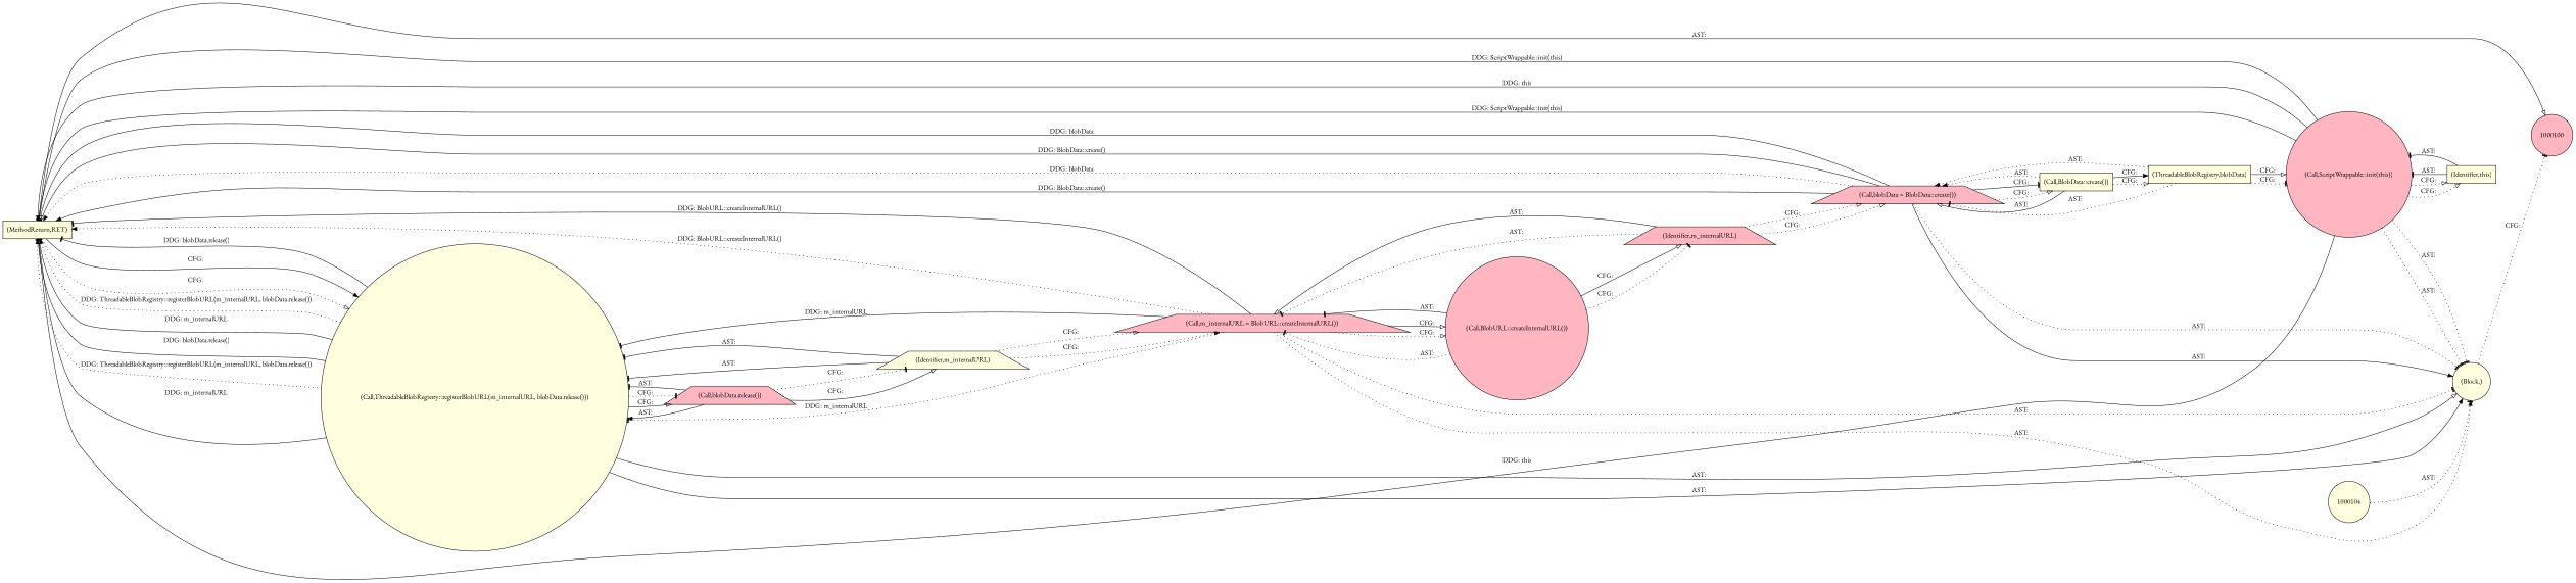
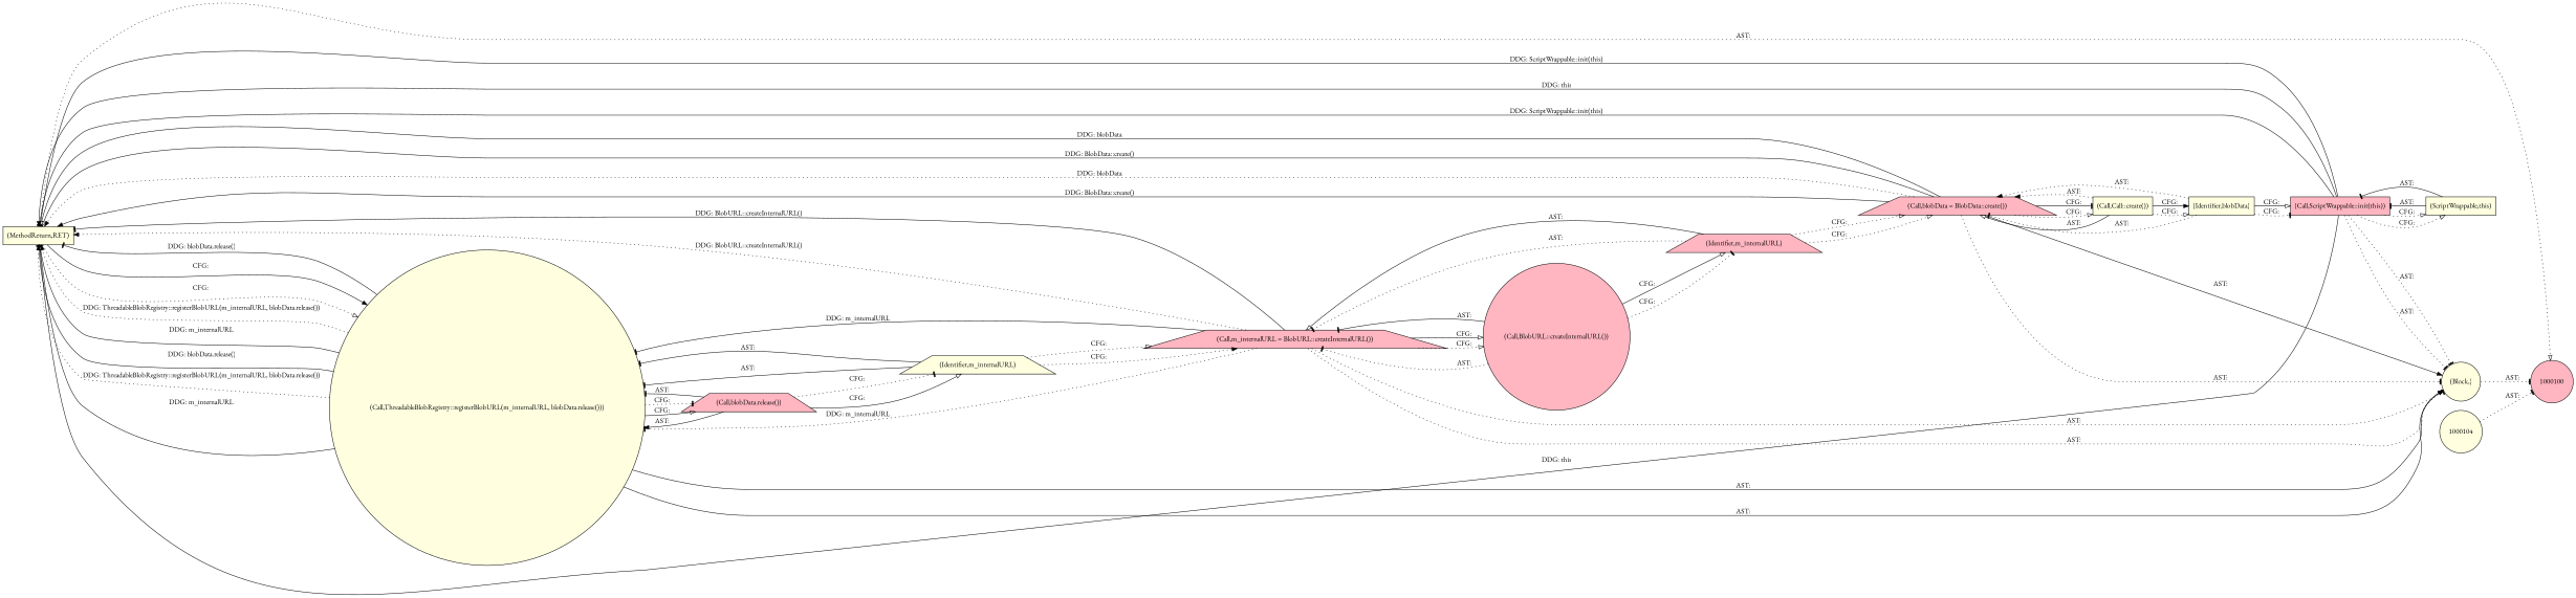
  digraph {
    fontname="EB Garamond"
    rankdir=LR
    node [fillcolor=lightyellow fontname="EB Garamond" shape=box style=filled]
    edge [arrowhead=tee fontname="EB Garamond" style=solid]
    n1 [label="(MethodReturn,RET)"]
    n2 [label="(Call,ThreadableBlobRegistry::registerBlobURL(m_internalURL, blobData.release()))" shape=circle]
    1000100 [fillcolor=lightpink shape=circle]
    n4 [label="(Block,)" shape=circle]
    n5 [fillcolor=lightpink label="(Call,blobData.release())" shape=trapezium]
-   n6 [label="(Identifier,this)"]
-   n7 [fillcolor=lightpink label="(Call,ScriptWrappable::init(this))" shape=circle]
+   n6 [label="(ScriptWrappable,this)"]
+   n7 [fillcolor=lightpink label="(Call,ScriptWrappable::init(this))"]
    n8 [fillcolor=lightpink label="(Call,blobData = BlobData::create())" shape=trapezium]
-   n9 [label="(Call,BlobData::create())"]
-   n10 [label="(ThreadableBlobRegistry,blobData)"]
+   n9 [label="(Call,Call::create())"]
+   n10 [label="(Identifier,blobData)"]
    n11 [fillcolor=lightpink label="(Call,BlobURL::createInternalURL())" shape=circle]
    n12 [fillcolor=lightpink label="(Call,m_internalURL = BlobURL::createInternalURL())" shape=trapezium]
    n13 [fillcolor=lightpink label="(Identifier,m_internalURL)" shape=trapezium]
    n14 [label="(Identifier,m_internalURL)" shape=trapezium]
    1000104 [shape=circle]
    n1 -> n2 [arrowhead=normal label="CFG: "]
    n1 -> n2 [arrowhead=onormal label="CFG: " style=dotted]
-   n1 -> 1000100 [arrowhead=onormal label="AST: "]
+   n1 -> 1000100 [arrowhead=onormal label="AST: " style=dotted]
    n2 -> n1 [arrowhead=normal label="DDG: ThreadableBlobRegistry::registerBlobURL(m_internalURL, blobData.release())" style=dotted]
    n2 -> n1 [label="DDG: m_internalURL"]
    n2 -> n1 [label="DDG: blobData.release()"]
    n2 -> n1 [arrowhead=normal label="DDG: ThreadableBlobRegistry::registerBlobURL(m_internalURL, blobData.release())" style=dotted]
    n2 -> n1 [arrowhead=onormal label="DDG: m_internalURL"]
    n2 -> n1 [label="DDG: blobData.release()"]
    n2 -> n4 [arrowhead=onormal label="AST: "]
    n2 -> n4 [arrowhead=normal label="AST: "]
    n2 -> n5 [label="CFG: " style=dotted]
    n2 -> n5 [arrowhead=onormal label="CFG: "]
-   n4 -> 1000100 [label="CFG: " style=dotted]
+   n4 -> 1000100 [label="AST: " style=dotted]
    n5 -> n2 [arrowhead=normal label="AST: "]
    n5 -> n2 [label="AST: "]
    n5 -> n14 [label="CFG: " style=dotted]
    n5 -> n14 [arrowhead=onormal label="CFG: "]
    n6 -> n7 [label="AST: "]
    n6 -> n7 [label="AST: "]
    n7 -> n1 [arrowhead=onormal label="DDG: this"]
    n7 -> n1 [label="DDG: ScriptWrappable::init(this)"]
    n7 -> n1 [arrowhead=normal label="DDG: this"]
    n7 -> n1 [label="DDG: ScriptWrappable::init(this)"]
    n7 -> n4 [label="AST: " style=dotted]
    n7 -> n4 [label="AST: " style=dotted]
    n7 -> n6 [arrowhead=onormal label="CFG: " style=dotted]
    n7 -> n6 [arrowhead=onormal label="CFG: " style=dotted]
    n8 -> n1 [arrowhead=onormal label="DDG: BlobData::create()"]
    n8 -> n1 [arrowhead=normal label="DDG: blobData" style=dotted]
    n8 -> n1 [arrowhead=normal label="DDG: BlobData::create()"]
    n8 -> n1 [arrowhead=onormal label="DDG: blobData"]
    n8 -> n4 [label="AST: " style=dotted]
    n8 -> n4 [arrowhead=normal label="AST: "]
    n8 -> n9 [label="CFG: "]
    n8 -> n9 [arrowhead=onormal label="CFG: " style=dotted]
    n9 -> n8 [arrowhead=onormal label="AST: "]
    n9 -> n8 [arrowhead=normal label="AST: " style=dotted]
    n9 -> n10 [arrowhead=onormal label="CFG: " style=dotted]
    n9 -> n10 [arrowhead=normal label="CFG: "]
    n10 -> n7 [label="CFG: " style=dotted]
    n10 -> n7 [arrowhead=onormal label="CFG: "]
    n10 -> n8 [arrowhead=normal label="AST: " style=dotted]
    n10 -> n8 [label="AST: " style=dotted]
    n11 -> n12 [label="AST: " style=dotted]
    n11 -> n12 [label="AST: "]
    n11 -> n13 [arrowhead=onormal label="CFG: "]
    n11 -> n13 [label="CFG: " style=dotted]
    n12 -> n1 [label="DDG: BlobURL::createInternalURL()"]
    n12 -> n1 [arrowhead=normal label="DDG: BlobURL::createInternalURL()" style=dotted]
    n12 -> n2 [label="DDG: m_internalURL" style=dotted]
    n12 -> n2 [label="DDG: m_internalURL"]
    n12 -> n4 [arrowhead=normal label="AST: " style=dotted]
    n12 -> n4 [label="AST: " style=dotted]
    n12 -> n11 [arrowhead=onormal label="CFG: "]
    n12 -> n11 [arrowhead=onormal label="CFG: " style=dotted]
    n13 -> n8 [arrowhead=onormal label="CFG: " style=dotted]
    n13 -> n8 [arrowhead=onormal label="CFG: " style=dotted]
    n13 -> n12 [arrowhead=onormal label="AST: "]
    n13 -> n12 [label="AST: " style=dotted]
    n14 -> n2 [label="AST: "]
    n14 -> n2 [label="AST: "]
    n14 -> n12 [arrowhead=normal label="CFG: " style=dotted]
    n14 -> n12 [arrowhead=onormal label="CFG: " style=dotted]
-   1000104 -> n4 [label="AST: " style=dotted]
+   1000104 -> 1000100 [label="AST: " style=dotted]
  }
